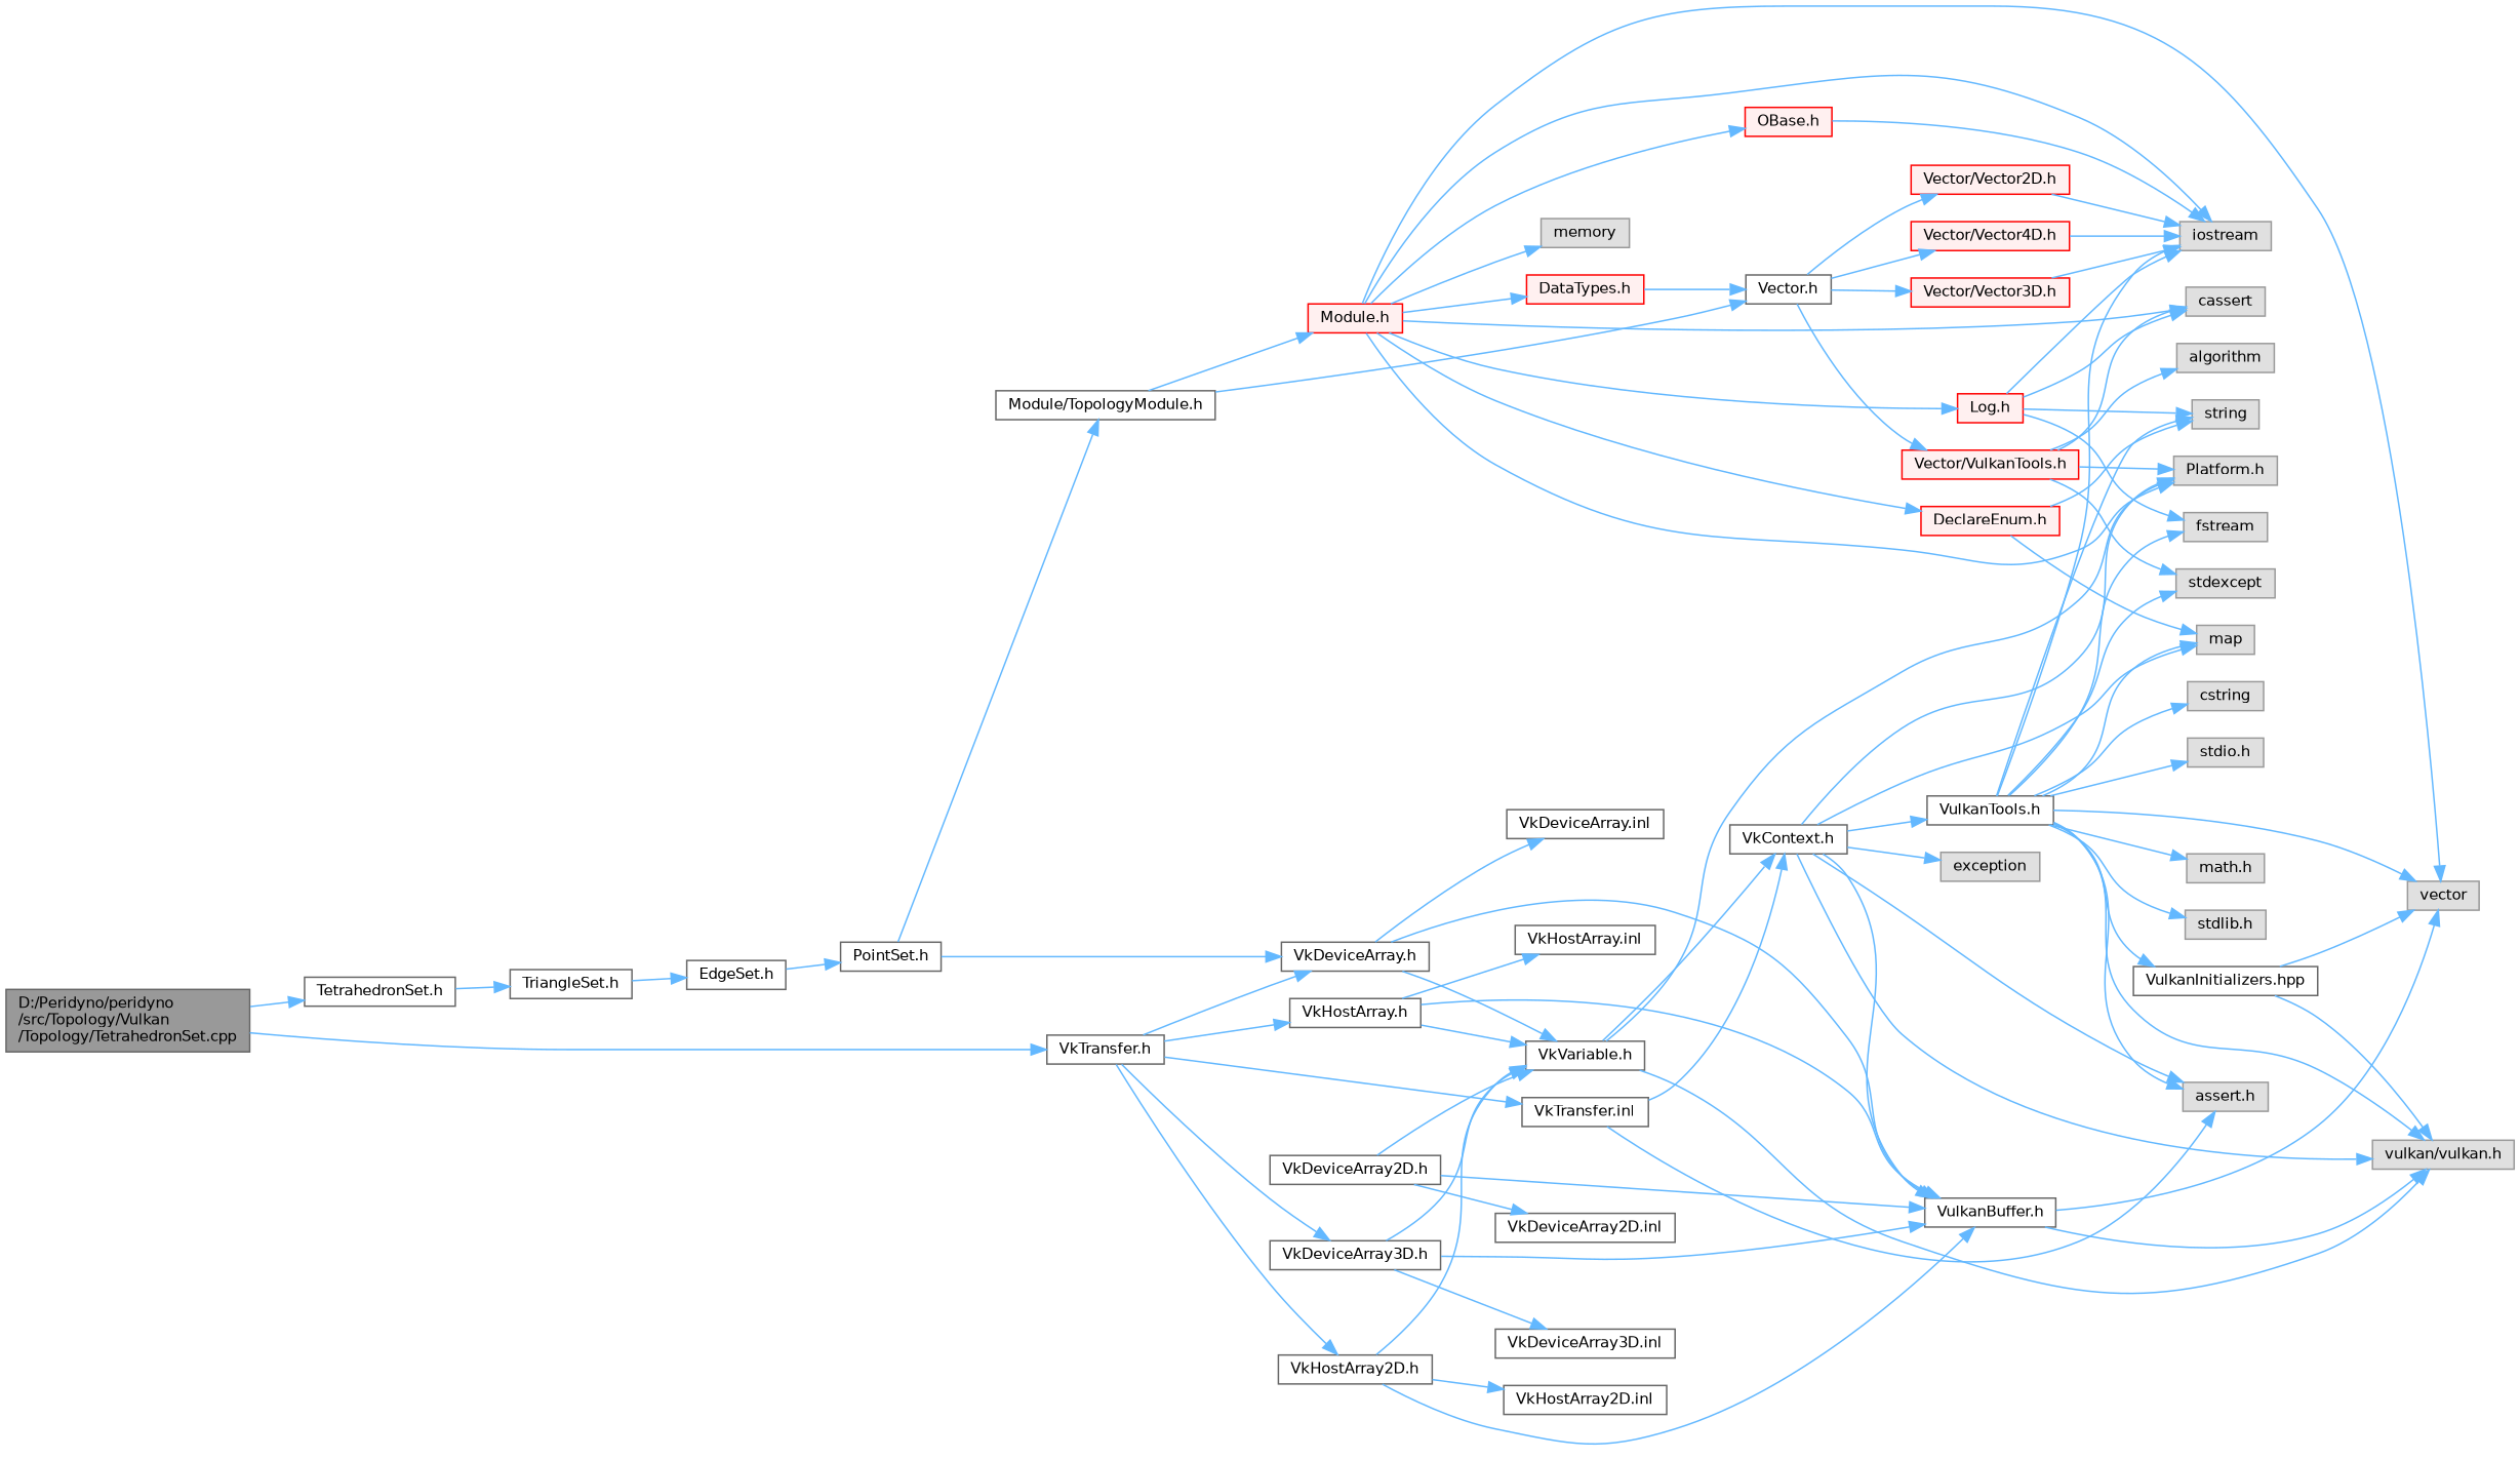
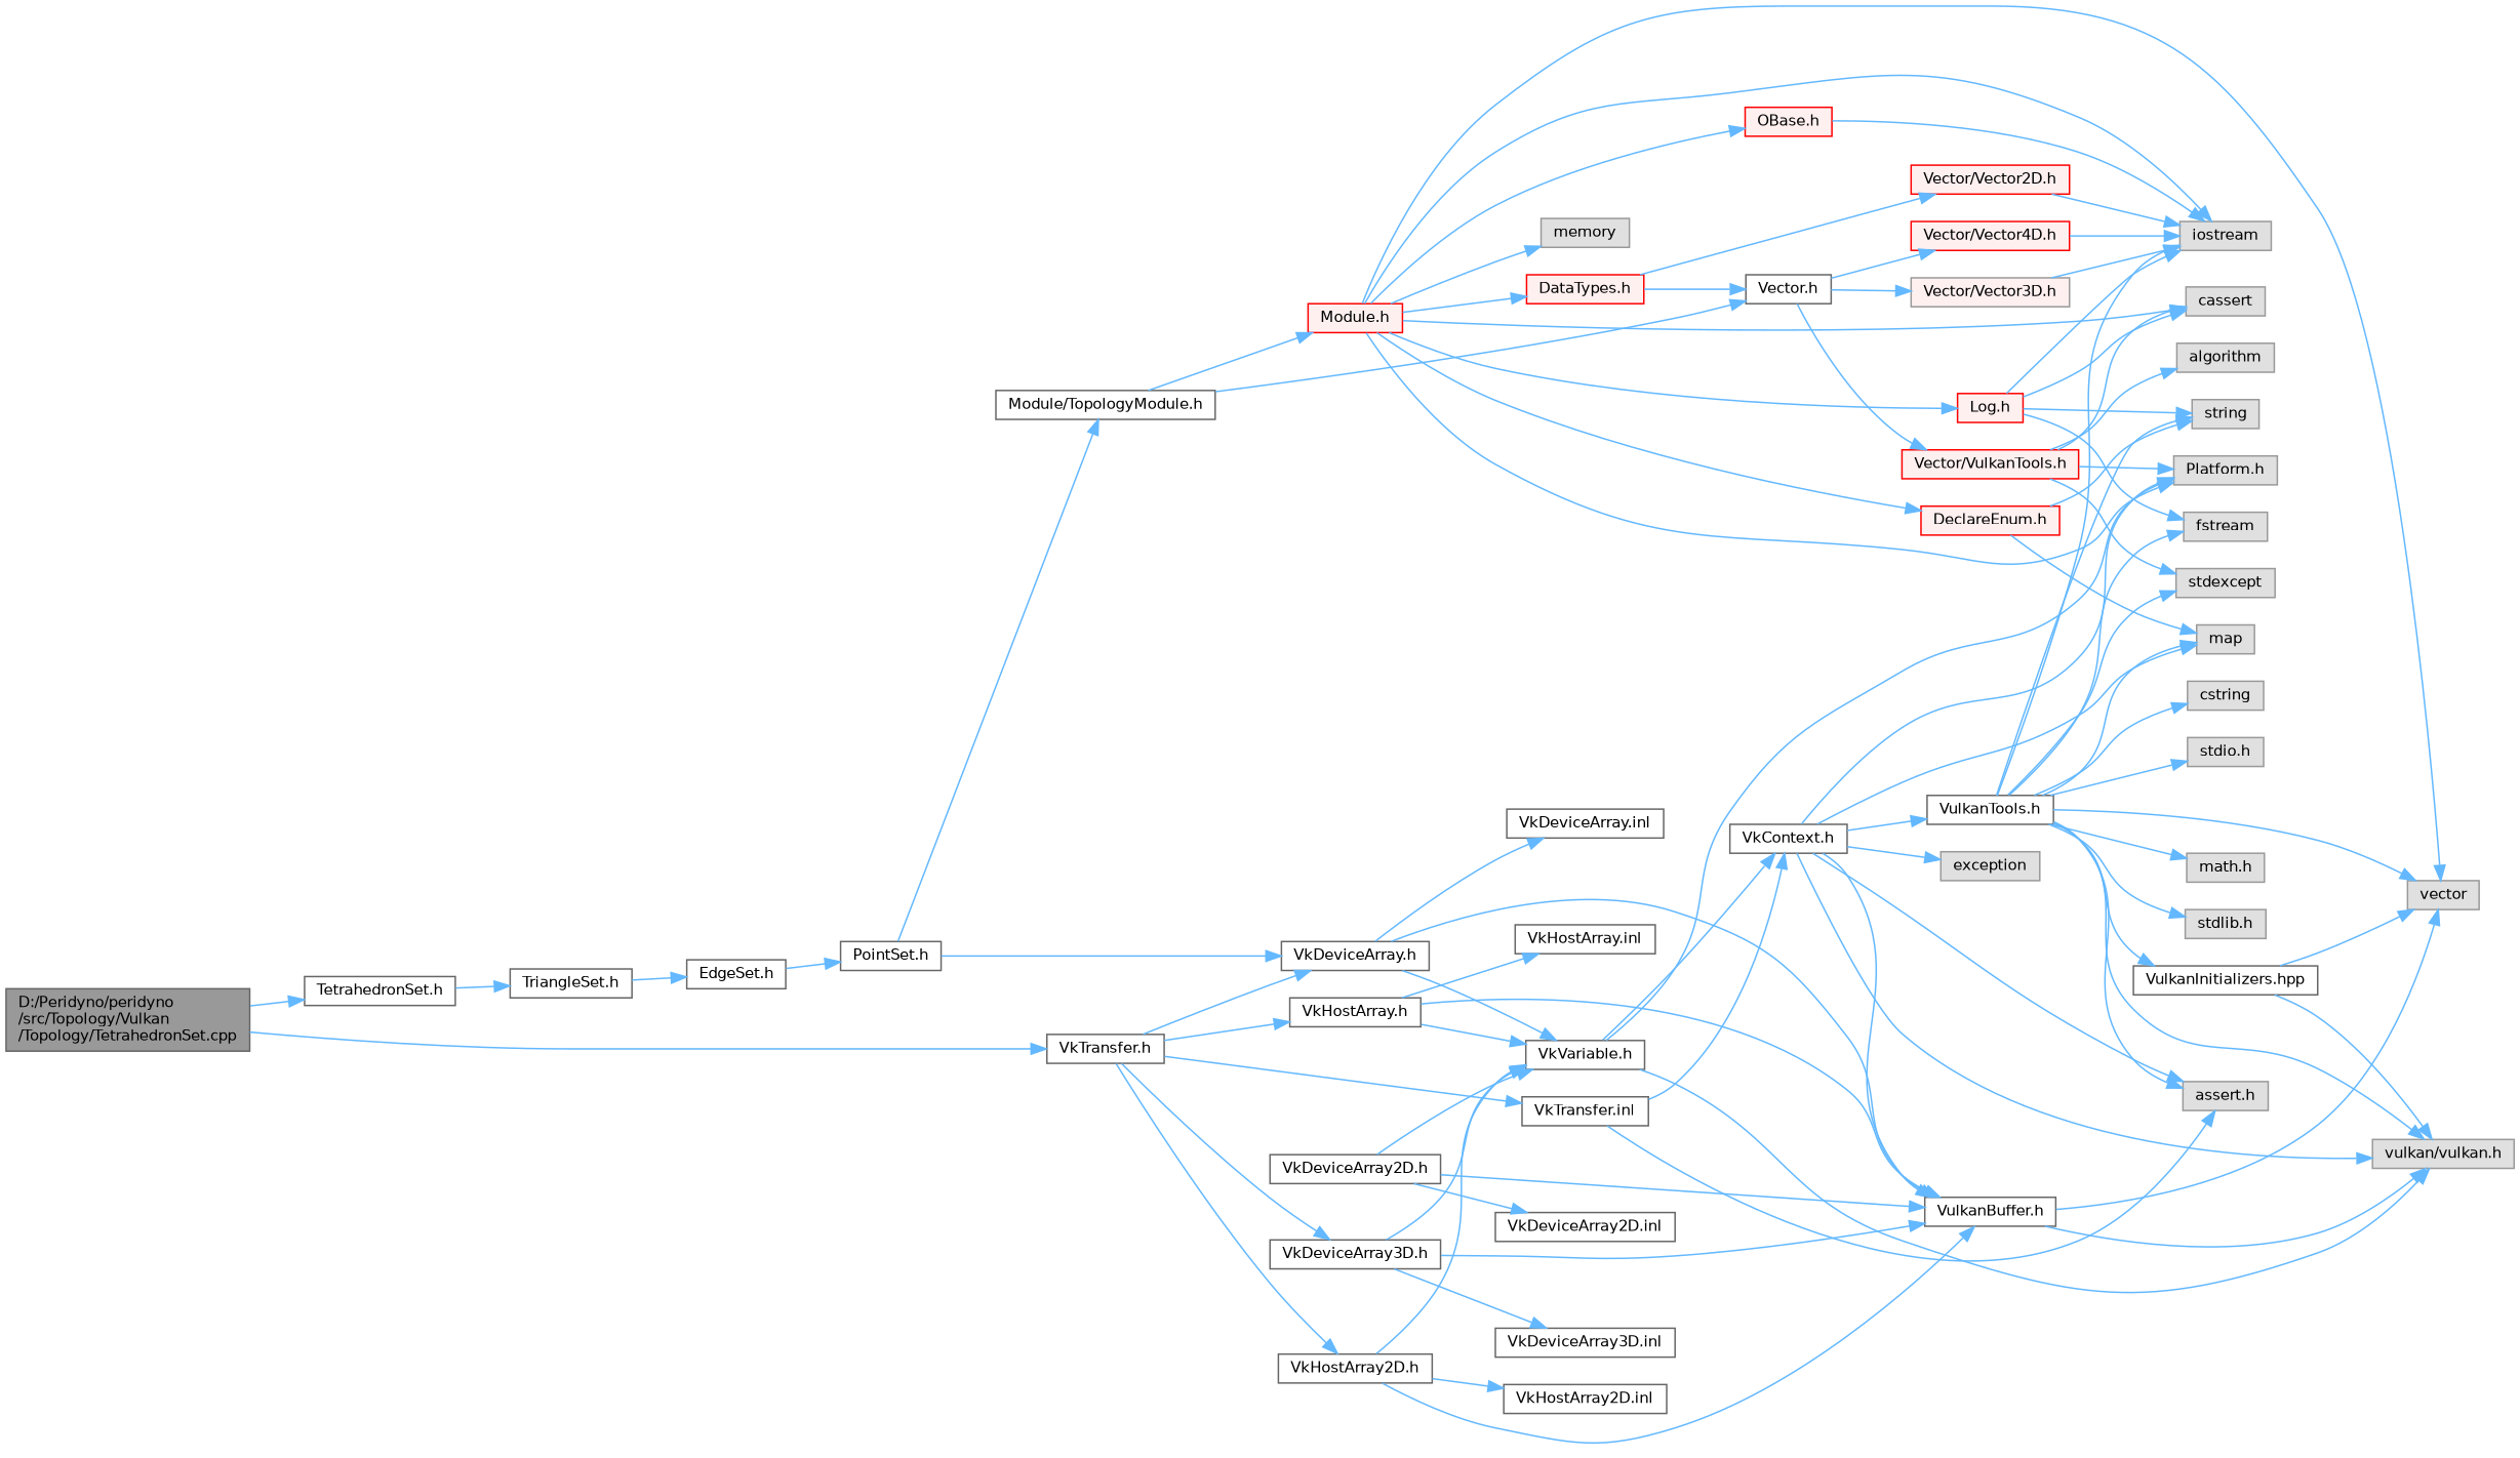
  digraph {
    fontname="DejaVu Sans"
    rankdir=LR
    node [color=grey40 fillcolor=white fontname="DejaVu Sans" fontsize=10 shape=box style=filled]
    edge [color=steelblue1 fontname="DejaVu Sans" fontsize=10 labelfontname=Helvetica labelfontsize=10 style=solid]
    n1 [color=gray40 fillcolor=grey60 fontcolor=black height=0.2 label="D:/Peridyno/peridyno\l/src/Topology/Vulkan\l/Topology/TetrahedronSet.cpp" width=0.4]
    n2 [height=0.2 label="TetrahedronSet.h" width=0.4]
    n3 [height=0.2 label="VkTransfer.h" width=0.4]
    n4 [height=0.2 label="TriangleSet.h" width=0.4]
    n5 [height=0.2 label="VkDeviceArray.h" width=0.4]
    n6 [height=0.2 label="VkHostArray.h" width=0.4]
    n7 [height=0.2 label="VkHostArray2D.h" width=0.4]
    n8 [height=0.2 label="VkDeviceArray3D.h" width=0.4]
    n9 [height=0.2 label="VkTransfer.inl" width=0.4]
    n10 [height=0.2 label="EdgeSet.h" width=0.4]
    n11 [height=0.2 label="PointSet.h" width=0.4]
    n12 [height=0.2 label="Module/TopologyModule.h" width=0.4]
    n13 [height=0.2 label="Vector.h" width=0.4]
    n14 [color=red fillcolor="#FFF0F0" height=0.2 label="Module.h" width=0.4]
    n15 [height=0.2 label="VkVariable.h" width=0.4]
    n16 [height=0.2 label="VulkanBuffer.h" width=0.4]
    n17 [height=0.2 label="VkDeviceArray.inl" width=0.4]
    n18 [color=red fillcolor="#FFF0F0" height=0.2 label="Vector/Vector2D.h" width=0.4]
-   n19 [color=red fillcolor="#FFF0F0" height=0.2 label="Vector/Vector3D.h" width=0.4]
+   n19 [color=grey60 fillcolor="#FFF0F0" height=0.2 label="Vector/Vector3D.h" width=0.4]
    n20 [color=red fillcolor="#FFF0F0" height=0.2 label="Vector/Vector4D.h" width=0.4]
    n21 [color=red fillcolor="#FFF0F0" height=0.2 label="Vector/VulkanTools.h" width=0.4]
    n22 [color=grey60 fillcolor="#E0E0E0" height=0.2 label=iostream width=0.4]
    n23 [color=grey60 fillcolor="#E0E0E0" height=0.2 label=cassert width=0.4]
    n24 [color=grey60 fillcolor="#E0E0E0" height=0.2 label="Platform.h" width=0.4]
    n25 [color=grey60 fillcolor="#E0E0E0" height=0.2 label=memory width=0.4]
    n26 [color=grey60 fillcolor="#E0E0E0" height=0.2 label=vector width=0.4]
    n27 [color=red fillcolor="#FFF0F0" height=0.2 label="OBase.h" width=0.4]
    n28 [color=red fillcolor="#FFF0F0" height=0.2 label="Log.h" width=0.4]
    n29 [color=red fillcolor="#FFF0F0" height=0.2 label="DataTypes.h" width=0.4]
    n30 [color=red fillcolor="#FFF0F0" height=0.2 label="DeclareEnum.h" width=0.4]
    n31 [color=grey60 fillcolor="#E0E0E0" height=0.2 label=stdexcept width=0.4]
    n32 [color=grey60 fillcolor="#E0E0E0" height=0.2 label=algorithm width=0.4]
    n33 [color=grey60 fillcolor="#E0E0E0" height=0.2 label=string width=0.4]
    n34 [color=grey60 fillcolor="#E0E0E0" height=0.2 label=fstream width=0.4]
    n35 [color=grey60 fillcolor="#E0E0E0" height=0.2 label=map width=0.4]
    n36 [color=grey60 fillcolor="#E0E0E0" height=0.2 label="vulkan/vulkan.h" width=0.4]
    n37 [height=0.2 label="VkContext.h" width=0.4]
    n38 [height=0.2 label="VulkanTools.h" width=0.4]
    n39 [color=grey60 fillcolor="#E0E0E0" height=0.2 label="assert.h" width=0.4]
    n40 [color=grey60 fillcolor="#E0E0E0" height=0.2 label=exception width=0.4]
    n41 [height=0.2 label="VulkanInitializers.hpp" width=0.4]
    n42 [color=grey60 fillcolor="#E0E0E0" height=0.2 label="math.h" width=0.4]
    n43 [color=grey60 fillcolor="#E0E0E0" height=0.2 label="stdlib.h" width=0.4]
    n44 [color=grey60 fillcolor="#E0E0E0" height=0.2 label=cstring width=0.4]
    n45 [color=grey60 fillcolor="#E0E0E0" height=0.2 label="stdio.h" width=0.4]
    n46 [height=0.2 label="VkHostArray.inl" width=0.4]
    n47 [height=0.2 label="VkHostArray2D.inl" width=0.4]
    n48 [height=0.2 label="VkDeviceArray2D.h" width=0.4]
    n49 [height=0.2 label="VkDeviceArray2D.inl" width=0.4]
    n50 [height=0.2 label="VkDeviceArray3D.inl" width=0.4]
    n1 -> n2
    n1 -> n3
    n2 -> n4
    n3 -> n5
    n3 -> n6
    n3 -> n7
    n3 -> n8
    n3 -> n9
    n4 -> n10
    n5 -> n15
    n5 -> n16
    n5 -> n17
    n6 -> n15
    n6 -> n16
    n6 -> n46
    n7 -> n15
    n7 -> n16
    n7 -> n47
    n8 -> n15
    n8 -> n16
    n8 -> n50
    n9 -> n37
    n9 -> n39
    n10 -> n11
    n11 -> n5
    n11 -> n12
    n12 -> n13
    n12 -> n14
-   n13 -> n18
+   n29 -> n18
    n13 -> n19
    n13 -> n20
    n13 -> n21
    n14 -> n22
    n14 -> n23
    n14 -> n24
    n14 -> n25
    n14 -> n26
    n14 -> n27
    n14 -> n28
    n14 -> n29
    n14 -> n30
    n15 -> n24
    n15 -> n36
    n15 -> n37
    n16 -> n26
    n16 -> n36
    n18 -> n22
    n19 -> n22
    n20 -> n22
    n21 -> n23
    n21 -> n24
    n21 -> n31
    n21 -> n32
    n27 -> n22
    n28 -> n22
    n28 -> n23
    n28 -> n33
    n28 -> n34
    n29 -> n13
    n30 -> n33
    n30 -> n35
    n37 -> n16
    n37 -> n24
    n37 -> n35
    n37 -> n36
    n37 -> n38
    n37 -> n39
    n37 -> n40
    n38 -> n22
    n38 -> n26
    n38 -> n31
    n38 -> n33
    n38 -> n34
    n38 -> n35
    n38 -> n36
    n38 -> n39
    n38 -> n41
    n38 -> n42
    n38 -> n43
    n38 -> n44
    n38 -> n45
    n41 -> n26
    n41 -> n36
    n48 -> n15
    n48 -> n16
    n48 -> n49
  }
